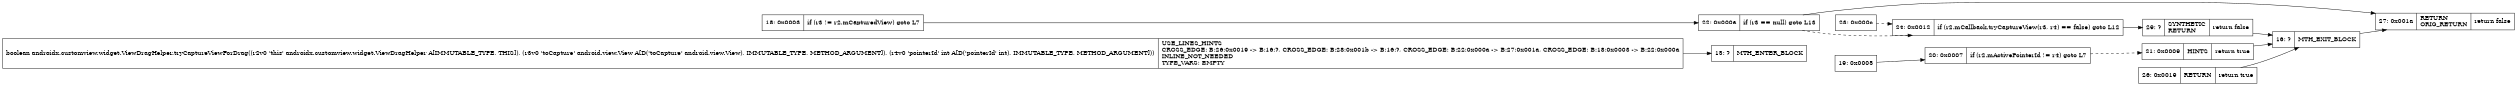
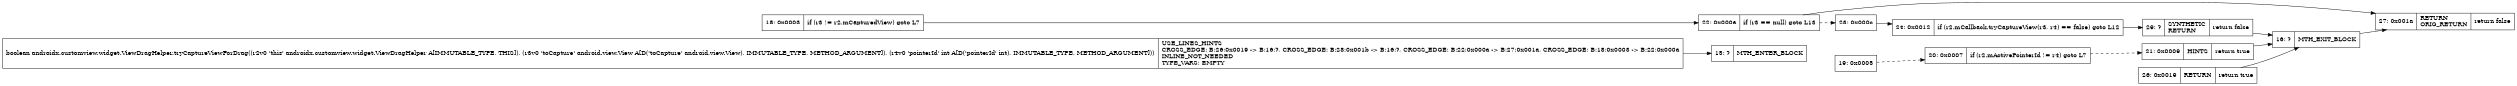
  digraph {
    rankdir=LR
    node [shape=record]
    n1 [label="{15\:\ ?|MTH_ENTER_BLOCK\l}"]
    n2 [label="{18\:\ 0x0003|if (r3 != r2.mCapturedView) goto L7\l}"]
    n3 [label="{22\:\ 0x000a|if (r3 == null) goto L13\l}"]
    n4 [label="{19\:\ 0x0005}"]
    n5 [label="{20\:\ 0x0007|if (r2.mActivePointerId != r4) goto L7\l}"]
    n6 [label="{23\:\ 0x000c}"]
    n7 [label="{27\:\ 0x001a|RETURN\lORIG_RETURN\l|return false\l}"]
    n8 [label="{21\:\ 0x0009|HINTS\l|return true\l}"]
    n9 [label="{16\:\ ?|MTH_EXIT_BLOCK\l}"]
    n10 [label="{24\:\ 0x0012|if (r2.mCallback.tryCaptureView(r3, r4) == false) goto L12\l}"]
    n11 [label="{29\:\ ?|SYNTHETIC\lRETURN\l|return false\l}"]
    n12 [label="{26\:\ 0x0019|RETURN\l|return true\l}"]
    n13 [label="{boolean androidx.customview.widget.ViewDragHelper.tryCaptureViewForDrag((r2v0 'this' androidx.customview.widget.ViewDragHelper A[IMMUTABLE_TYPE, THIS]), (r3v0 'toCapture' android.view.View A[D('toCapture' android.view.View), IMMUTABLE_TYPE, METHOD_ARGUMENT]), (r4v0 'pointerId' int A[D('pointerId' int), IMMUTABLE_TYPE, METHOD_ARGUMENT]))  | USE_LINES_HINTS\lCROSS_EDGE: B:26:0x0019 \-\> B:16:?, CROSS_EDGE: B:28:0x001b \-\> B:16:?, CROSS_EDGE: B:22:0x000a \-\> B:27:0x001a, CROSS_EDGE: B:18:0x0003 \-\> B:22:0x000a\lINLINE_NOT_NEEDED\lTYPE_VARS: EMPTY\l}"]
    n2 -> n3
-   n3 -> n10 [style=dashed]
+   n3 -> n6 [style=dashed]
    n3 -> n7
-   n4 -> n5
+   n4 -> n5 [style=dashed]
    n5 -> n8 [style=dashed]
-   n6 -> n10 [style=dashed]
+   n6 -> n10
    n8 -> n9
    n9 -> n7
    n10 -> n11
    n11 -> n9
    n12 -> n9
    n13 -> n1
  }
